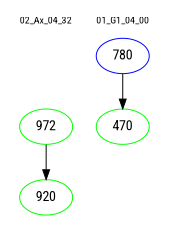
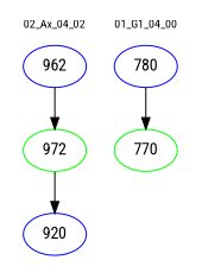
  digraph {
    fontname="Roboto Condensed"
    node [color=blue fontname="Roboto Condensed"]
    edge [color=black fontname="Roboto Condensed"]
-   n2 [color=green label=920]
+   n1 [label=962]
+   n2 [label=920]
    n3 [color=green label=972]
    n4 [label=780]
-   n5 [color=green label=470]
+   n5 [color=green label=770]
    subgraph cluster_1 {
      color=white
      fontsize=10
-     label="02_Ax_04_32"
+     label="02_Ax_04_02"
+     n1
      n2
      n3
    }
    subgraph cluster_2 {
      color=white
      fontsize=10
      label="01_G1_04_00"
      n4
      n5
    }
+   n1 -> n3
    n3 -> n2
    n4 -> n5
  }
